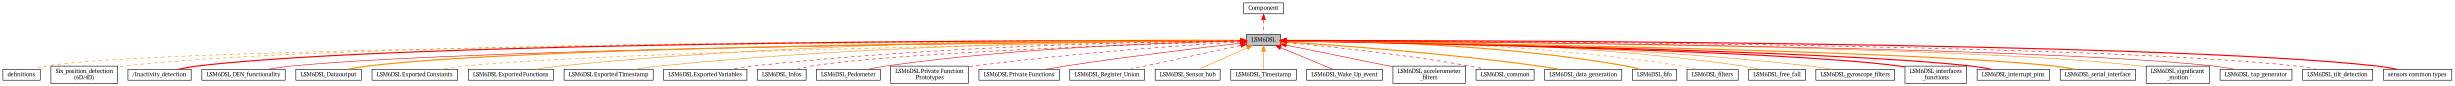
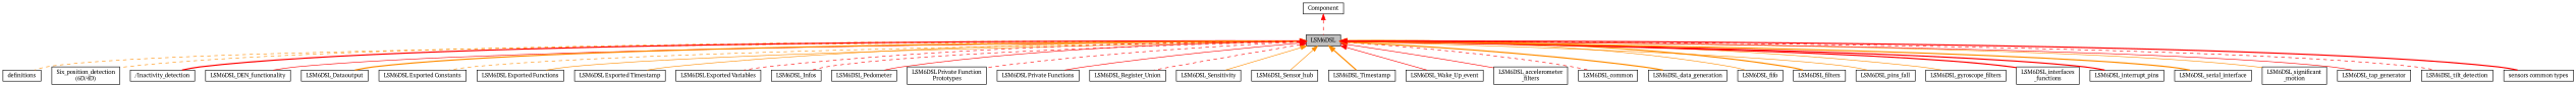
  digraph {
    fontname="PT Serif"
    rankdir=TB
    node [color=black fillcolor=white fontname="PT Serif" fontsize=10 shape=box style=filled]
    edge [color=red dir=back fontname="PT Serif" fontsize=10 labelfontname=Helvetica labelfontsize=10 shape=plaintext style=solid]
    n1 [height=0.2 label=Component width=0.4]
    n2 [fillcolor=grey75 fontcolor=black height=0.2 label=LSM6DSL width=0.4]
    n3 [height=0.2 label=definitions width=0.4]
    n4 [height=0.2 label="Six_position_detection\l(6D/4D)" width=0.4]
    n5 [height=0.2 label="/Inactivity_detection" width=0.4]
    n6 [height=0.2 label=LSM6DSL_DEN_functionality width=0.4]
    n7 [height=0.2 label=LSM6DSL_Dataoutput width=0.4]
    n8 [height=0.2 label="LSM6DSL Exported Constants" width=0.4]
    n9 [height=0.2 label="LSM6DSL Exported Functions" width=0.4]
    n10 [height=0.2 label="LSM6DSL Exported Timestamp" width=0.4]
    n11 [height=0.2 label="LSM6DSL Exported Variables" width=0.4]
    n12 [height=0.2 label=LSM6DSL_Infos width=0.4]
    n13 [height=0.2 label=LSM6DSL_Pedometer width=0.4]
    n14 [height=0.2 label="LSM6DSL Private Function\l Prototypes" width=0.4]
    n15 [height=0.2 label="LSM6DSL Private Functions" width=0.4]
    n16 [height=0.2 label=LSM6DSL_Register_Union width=0.4]
+   n17 [height=0.2 label=LSM6DSL_Sensitivity width=0.4]
    n18 [height=0.2 label=LSM6DSL_Sensor_hub width=0.4]
    n19 [height=0.2 label=LSM6DSL_Timestamp width=0.4]
    n20 [height=0.2 label=LSM6DSL_Wake_Up_event width=0.4]
    n21 [height=0.2 label="LSM6DSL_accelerometer\l_filters" width=0.4]
    n22 [height=0.2 label=LSM6DSL_common width=0.4]
    n23 [height=0.2 label=LSM6DSL_data_generation width=0.4]
    n24 [height=0.2 label=LSM6DSL_fifo width=0.4]
    n25 [height=0.2 label=LSM6DSL_filters width=0.4]
-   n26 [height=0.2 label=LSM6DSL_free_fall width=0.4]
+   n26 [height=0.2 label=LSM6DSL_pins_fall width=0.4]
    n27 [height=0.2 label=LSM6DSL_gyroscope_filters width=0.4]
    n28 [height=0.2 label="LSM6DSL_interfaces\l_functions" width=0.4]
    n29 [height=0.2 label=LSM6DSL_interrupt_pins width=0.4]
    n30 [height=0.2 label=LSM6DSL_serial_interface width=0.4]
    n31 [height=0.2 label="LSM6DSL_significant\l_motion" width=0.4]
    n32 [height=0.2 label=LSM6DSL_tap_generator width=0.4]
    n33 [height=0.2 label=LSM6DSL_tilt_detection width=0.4]
    n34 [height=0.2 label="sensors common types" width=0.4]
    n1 -> n2 [style=dashed]
    n2 -> n3 [color=darkorange style=dashed]
    n2 -> n4 [color=darkorange style=dashed]
    n2 -> n5 [style=bold]
    n2 -> n6
    n2 -> n7 [color=darkorange style=bold]
    n2 -> n8 [color=darkorange style=dashed]
    n2 -> n9 [color=darkorange]
    n2 -> n10 [color=darkorange]
    n2 -> n11 [style=dashed]
    n2 -> n12 [style=dashed]
    n2 -> n13
    n2 -> n14 [style=dashed]
    n2 -> n15
    n2 -> n16 [style=dashed]
+   n2 -> n17 [color=darkorange]
    n2 -> n18 [color=darkorange]
-   n2 -> n19 [color=darkorange]
+   n2 -> n19 [color=darkorange style=bold]
    n2 -> n20
    n2 -> n21
    n2 -> n22 [style=dashed]
    n2 -> n23 [color=darkorange style=bold]
-   n2 -> n24 [color=darkorange style=bold]
-   n2 -> n25 [color=darkorange style=dashed]
+   n2 -> n24 [color=darkorange]
+   n2 -> n25 [color=darkorange style=bold]
    n2 -> n26 [color=darkorange]
    n2 -> n27 [color=darkorange]
    n2 -> n28 [style=bold]
    n2 -> n29 [style=bold]
    n2 -> n30 [color=darkorange style=bold]
    n2 -> n31 [color=darkorange]
    n2 -> n32
    n2 -> n33 [style=dashed]
    n2 -> n34 [style=bold]
  }
